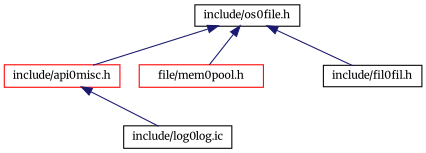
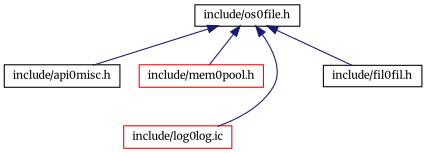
  digraph {
    fontname=Merriweather
    node [color=black fontname=Merriweather fontsize=10 shape=record]
    edge [color=midnightblue dir=back fontname=Merriweather fontsize=10 labelfontname=FreeSans labelfontsize=10 style=solid]
    n1 [height=0.2 label="include/os0file.h" width=0.4]
-   n2 [color=red height=0.2 label="include/api0misc.h" width=0.4]
-   n3 [color=red height=0.2 label="file/mem0pool.h" width=0.4]
-   n4 [height=0.2 label="include/log0log.ic" width=0.4]
+   n2 [height=0.2 label="include/api0misc.h" width=0.4]
+   n3 [color=red height=0.2 label="include/mem0pool.h" width=0.4]
+   n4 [color=red height=0.2 label="include/log0log.ic" width=0.4]
    n5 [height=0.2 label="include/fil0fil.h" width=0.4]
    n1 -> n2
    n1 -> n3
-   n2 -> n4
+   n1 -> n4
    n1 -> n5
  }
